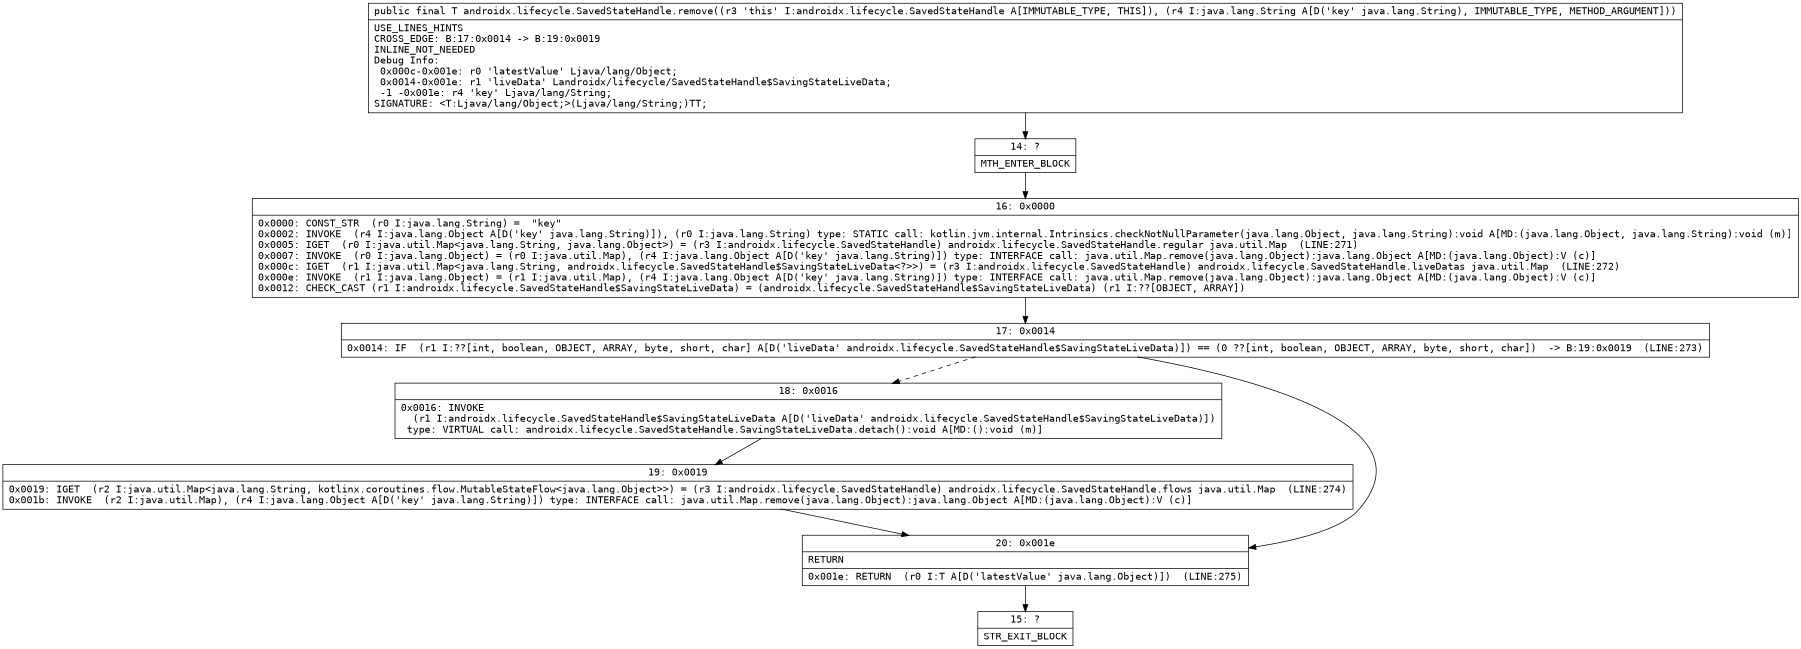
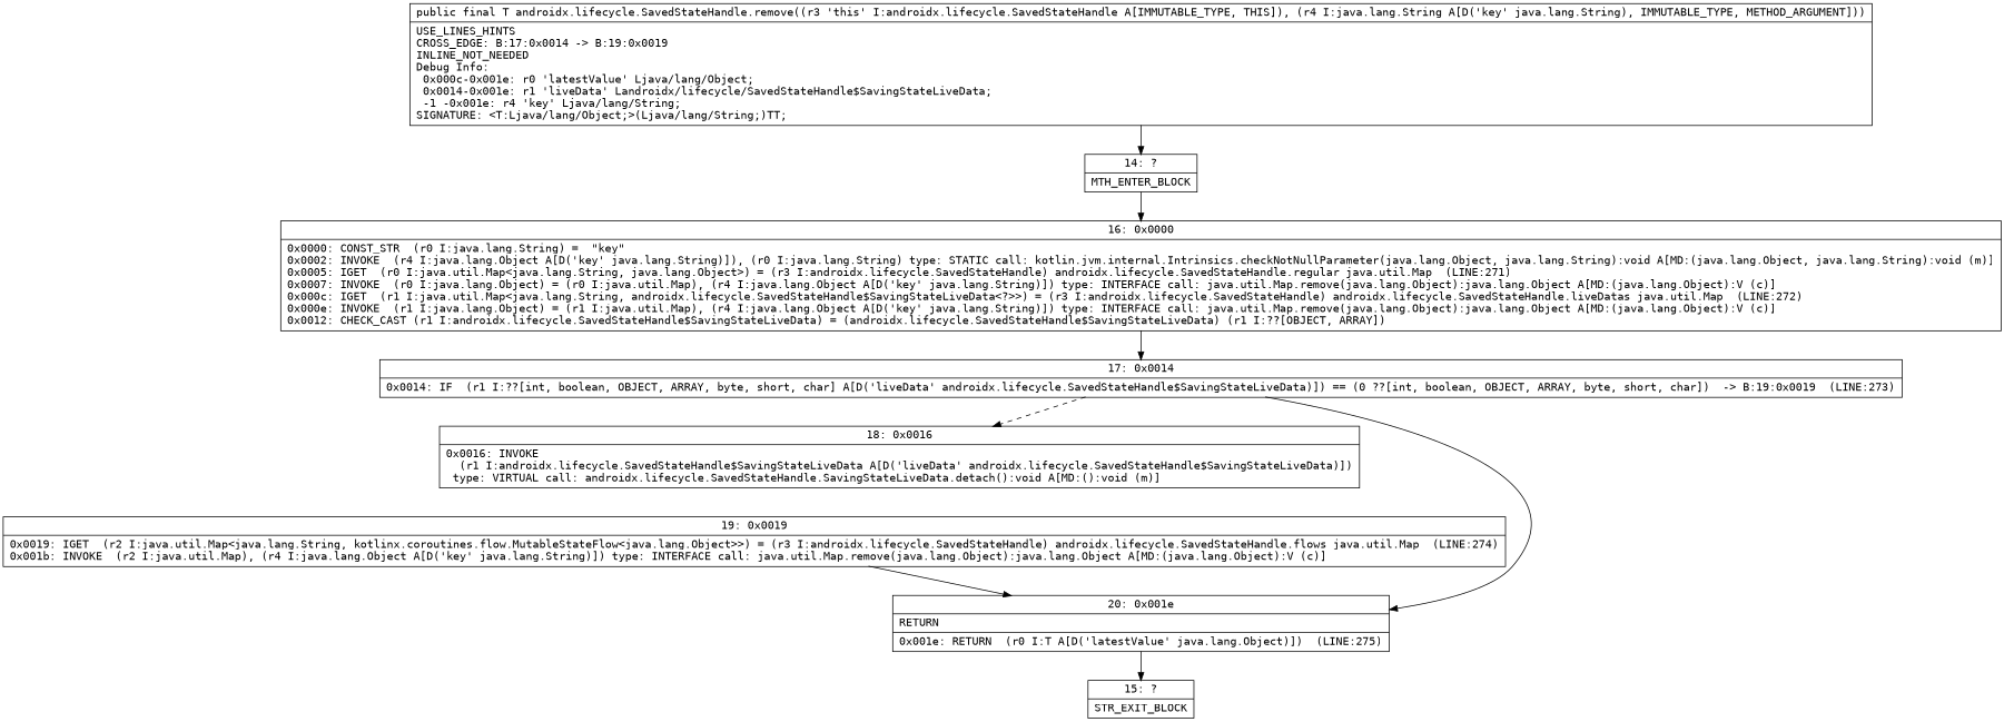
  digraph {
    fontname="DejaVu Sans Mono"
    node [fontname="DejaVu Sans Mono" shape=record]
    edge [fontname="DejaVu Sans Mono"]
    n1 [label="{14\:\ ?|MTH_ENTER_BLOCK\l}"]
    n2 [label="{16\:\ 0x0000|0x0000: CONST_STR  (r0 I:java.lang.String) =  \"key\" \l0x0002: INVOKE  (r4 I:java.lang.Object A[D('key' java.lang.String)]), (r0 I:java.lang.String) type: STATIC call: kotlin.jvm.internal.Intrinsics.checkNotNullParameter(java.lang.Object, java.lang.String):void A[MD:(java.lang.Object, java.lang.String):void (m)]\l0x0005: IGET  (r0 I:java.util.Map\<java.lang.String, java.lang.Object\>) = (r3 I:androidx.lifecycle.SavedStateHandle) androidx.lifecycle.SavedStateHandle.regular java.util.Map  (LINE:271)\l0x0007: INVOKE  (r0 I:java.lang.Object) = (r0 I:java.util.Map), (r4 I:java.lang.Object A[D('key' java.lang.String)]) type: INTERFACE call: java.util.Map.remove(java.lang.Object):java.lang.Object A[MD:(java.lang.Object):V (c)]\l0x000c: IGET  (r1 I:java.util.Map\<java.lang.String, androidx.lifecycle.SavedStateHandle$SavingStateLiveData\<?\>\>) = (r3 I:androidx.lifecycle.SavedStateHandle) androidx.lifecycle.SavedStateHandle.liveDatas java.util.Map  (LINE:272)\l0x000e: INVOKE  (r1 I:java.lang.Object) = (r1 I:java.util.Map), (r4 I:java.lang.Object A[D('key' java.lang.String)]) type: INTERFACE call: java.util.Map.remove(java.lang.Object):java.lang.Object A[MD:(java.lang.Object):V (c)]\l0x0012: CHECK_CAST (r1 I:androidx.lifecycle.SavedStateHandle$SavingStateLiveData) = (androidx.lifecycle.SavedStateHandle$SavingStateLiveData) (r1 I:??[OBJECT, ARRAY]) \l}"]
    n3 [label="{17\:\ 0x0014|0x0014: IF  (r1 I:??[int, boolean, OBJECT, ARRAY, byte, short, char] A[D('liveData' androidx.lifecycle.SavedStateHandle$SavingStateLiveData)]) == (0 ??[int, boolean, OBJECT, ARRAY, byte, short, char])  \-\> B:19:0x0019  (LINE:273)\l}"]
    n4 [label="{18\:\ 0x0016|0x0016: INVOKE  \l  (r1 I:androidx.lifecycle.SavedStateHandle$SavingStateLiveData A[D('liveData' androidx.lifecycle.SavedStateHandle$SavingStateLiveData)])\l type: VIRTUAL call: androidx.lifecycle.SavedStateHandle.SavingStateLiveData.detach():void A[MD:():void (m)]\l}"]
    n5 [label="{20\:\ 0x001e|RETURN\l|0x001e: RETURN  (r0 I:T A[D('latestValue' java.lang.Object)])  (LINE:275)\l}"]
    n6 [label="{19\:\ 0x0019|0x0019: IGET  (r2 I:java.util.Map\<java.lang.String, kotlinx.coroutines.flow.MutableStateFlow\<java.lang.Object\>\>) = (r3 I:androidx.lifecycle.SavedStateHandle) androidx.lifecycle.SavedStateHandle.flows java.util.Map  (LINE:274)\l0x001b: INVOKE  (r2 I:java.util.Map), (r4 I:java.lang.Object A[D('key' java.lang.String)]) type: INTERFACE call: java.util.Map.remove(java.lang.Object):java.lang.Object A[MD:(java.lang.Object):V (c)]\l}"]
    n7 [label="{15\:\ ?|STR_EXIT_BLOCK\l}"]
    n8 [label="{public final T androidx.lifecycle.SavedStateHandle.remove((r3 'this' I:androidx.lifecycle.SavedStateHandle A[IMMUTABLE_TYPE, THIS]), (r4 I:java.lang.String A[D('key' java.lang.String), IMMUTABLE_TYPE, METHOD_ARGUMENT]))  | USE_LINES_HINTS\lCROSS_EDGE: B:17:0x0014 \-\> B:19:0x0019\lINLINE_NOT_NEEDED\lDebug Info:\l  0x000c\-0x001e: r0 'latestValue' Ljava\/lang\/Object;\l  0x0014\-0x001e: r1 'liveData' Landroidx\/lifecycle\/SavedStateHandle$SavingStateLiveData;\l  \-1 \-0x001e: r4 'key' Ljava\/lang\/String;\lSIGNATURE: \<T:Ljava\/lang\/Object;\>(Ljava\/lang\/String;)TT;\l}"]
    n1 -> n2
    n2 -> n3
    n3 -> n4 [style=dashed]
    n3 -> n5
-   n4 -> n6
    n5 -> n7
    n6 -> n5
    n8 -> n1
  }
